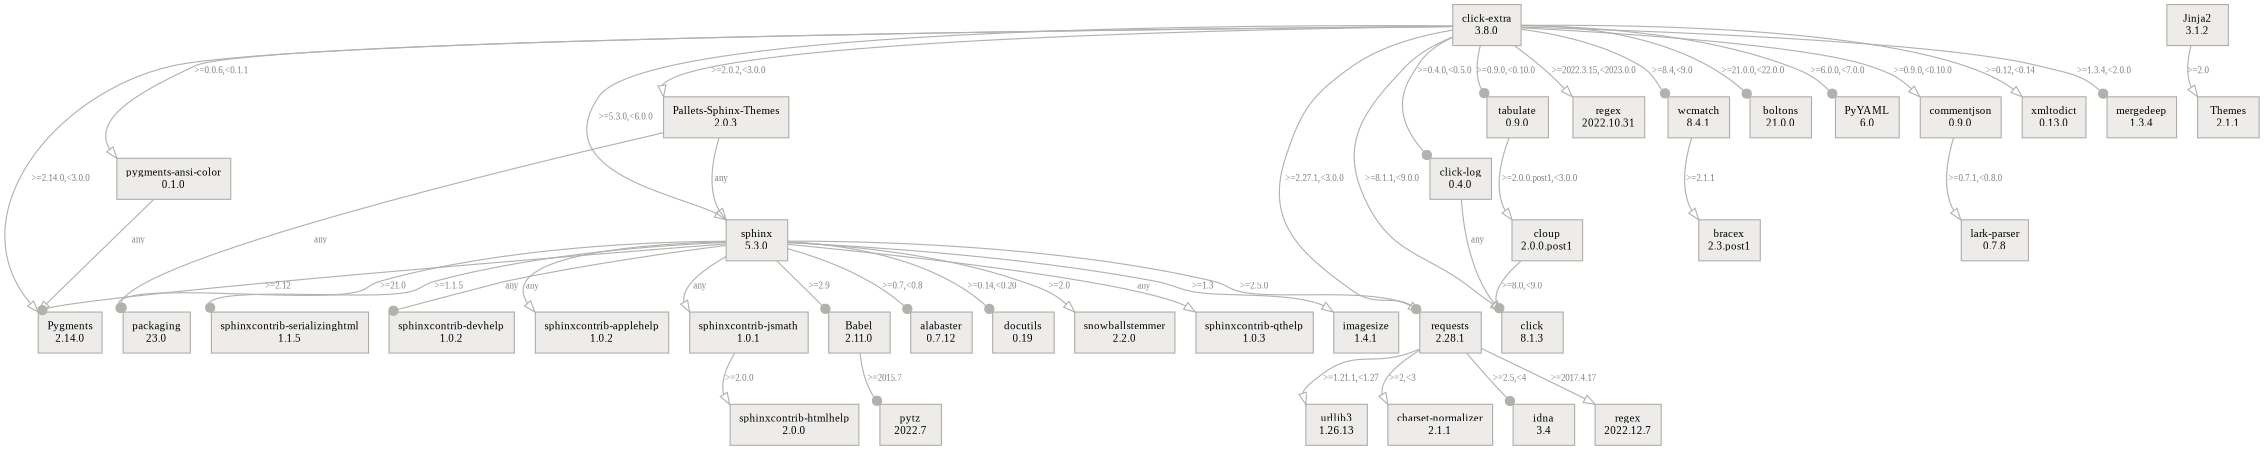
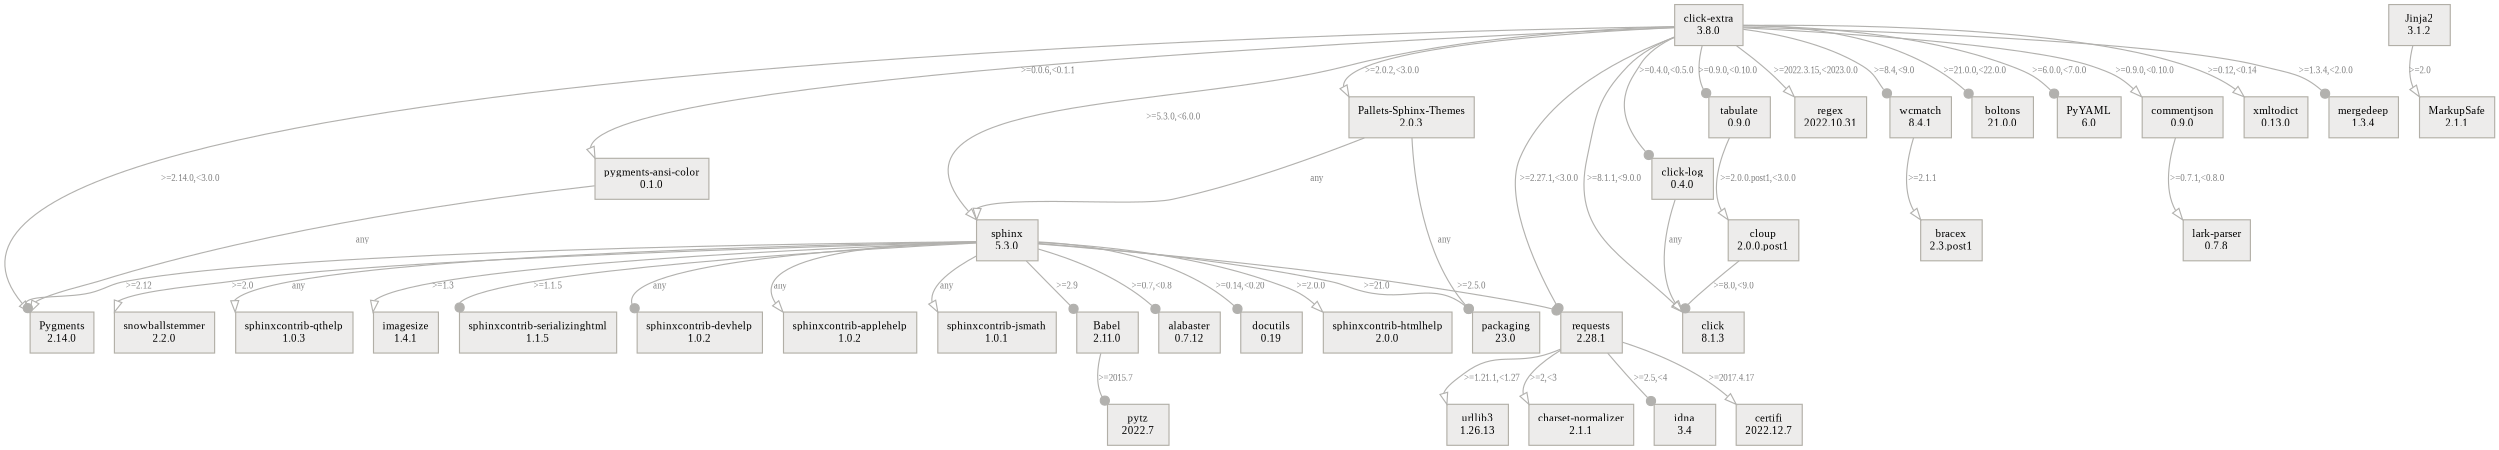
  digraph {
    fontname="Liberation Serif"
    node [color="#b2afa7" fillcolor="#edeceb" fontname="Liberation Serif" fontsize=10 shape=box style=filled]
    edge [arrowhead=onormal color="#b2b1ae" fontcolor="#00000080" fontname="Liberation Serif" fontsize=8 headport=nw]
    n1 [label="click-extra\n3.8.0"]
    n2 [label="pygments-ansi-color\n0.1.0"]
    n3 [label="click\n8.1.3"]
    n4 [label="tabulate\n0.9.0"]
    n5 [label="regex\n2022.10.31"]
    n6 [label="sphinx\n5.3.0"]
    n7 [label="requests\n2.28.1"]
    n8 [label="wcmatch\n8.4.1"]
    n9 [label="Pallets-Sphinx-Themes\n2.0.3"]
    n10 [label="boltons\n21.0.0"]
    n11 [label="click-log\n0.4.0"]
    n12 [label="PyYAML\n6.0"]
    n13 [label="Pygments\n2.14.0"]
    n14 [label="commentjson\n0.9.0"]
    n15 [label="xmltodict\n0.13.0"]
    n16 [label="mergedeep\n1.3.4"]
    n17 [label="cloup\n2.0.0.post1"]
    n18 [label="packaging\n23.0"]
    n19 [label="docutils\n0.19"]
    n20 [label="sphinxcontrib-htmlhelp\n2.0.0"]
    n21 [label="snowballstemmer\n2.2.0"]
    n22 [label="sphinxcontrib-qthelp\n1.0.3"]
    n23 [label="imagesize\n1.4.1"]
    n24 [label="sphinxcontrib-serializinghtml\n1.1.5"]
    n25 [label="sphinxcontrib-devhelp\n1.0.2"]
    n26 [label="sphinxcontrib-applehelp\n1.0.2"]
    n27 [label="sphinxcontrib-jsmath\n1.0.1"]
    n28 [label="Babel\n2.11.0"]
    n29 [label="alabaster\n0.7.12"]
-   n30 [label="regex\n2022.12.7"]
+   n30 [label="certifi\n2022.12.7"]
    n31 [label="urllib3\n1.26.13"]
    n32 [label="charset-normalizer\n2.1.1"]
    n33 [label="idna\n3.4"]
    n34 [label="bracex\n2.3.post1"]
    n35 [label="lark-parser\n0.7.8"]
    n36 [label="Jinja2\n3.1.2"]
-   n37 [label="Themes\n2.1.1"]
+   n37 [label="MarkupSafe\n2.1.1"]
    n38 [label="pytz\n2022.7"]
    n1 -> n2 [label=">=0.0.6,<0.1.1"]
    n1 -> n3 [label=">=8.1.1,<9.0.0"]
    n1 -> n4 [arrowhead=dot label=">=0.9.0,<0.10.0"]
    n1 -> n5 [label=">=2022.3.15,<2023.0.0"]
    n1 -> n6 [label=">=5.3.0,<6.0.0"]
    n1 -> n7 [arrowhead=dot label=">=2.27.1,<3.0.0"]
    n1 -> n8 [arrowhead=dot label=">=8.4,<9.0"]
    n1 -> n9 [label=">=2.0.2,<3.0.0"]
    n1 -> n10 [arrowhead=dot label=">=21.0.0,<22.0.0"]
    n1 -> n11 [arrowhead=dot label=">=0.4.0,<0.5.0"]
    n1 -> n12 [arrowhead=dot label=">=6.0.0,<7.0.0"]
    n1 -> n13 [label=">=2.14.0,<3.0.0"]
    n1 -> n14 [label=">=0.9.0,<0.10.0"]
    n1 -> n15 [label=">=0.12,<0.14"]
    n1 -> n16 [arrowhead=dot label=">=1.3.4,<2.0.0"]
    n2 -> n13 [label=any]
    n4 -> n17 [label=">=2.0.0.post1,<3.0.0"]
-   n6 -> n7 [label=">=2.5.0"]
+   n6 -> n7 [arrowhead=dot label=">=2.5.0"]
    n6 -> n13 [arrowhead=dot label=">=2.12"]
    n6 -> n18 [arrowhead=dot label=">=21.0"]
    n6 -> n19 [arrowhead=dot label=">=0.14,<0.20"]
-   n27 -> n20 [label=">=2.0.0"]
+   n6 -> n20 [label=">=2.0.0"]
    n6 -> n21 [label=">=2.0"]
    n6 -> n22 [label=any]
    n6 -> n23 [label=">=1.3"]
    n6 -> n24 [arrowhead=dot label=">=1.1.5"]
    n6 -> n25 [arrowhead=dot label=any]
    n6 -> n26 [label=any]
    n6 -> n27 [label=any]
    n6 -> n28 [arrowhead=dot label=">=2.9"]
    n6 -> n29 [arrowhead=dot label=">=0.7,<0.8"]
    n7 -> n30 [label=">=2017.4.17"]
    n7 -> n31 [label=">=1.21.1,<1.27"]
    n7 -> n32 [label=">=2,<3"]
    n7 -> n33 [arrowhead=dot label=">=2.5,<4"]
    n8 -> n34 [label=">=2.1.1"]
    n9 -> n6 [label=any]
    n9 -> n18 [arrowhead=dot label=any]
    n11 -> n3 [label=any]
    n14 -> n35 [label=">=0.7.1,<0.8.0"]
    n17 -> n3 [arrowhead=dot label=">=8.0,<9.0"]
    n28 -> n38 [arrowhead=dot label=">=2015.7"]
    n36 -> n37 [label=">=2.0"]
  }
